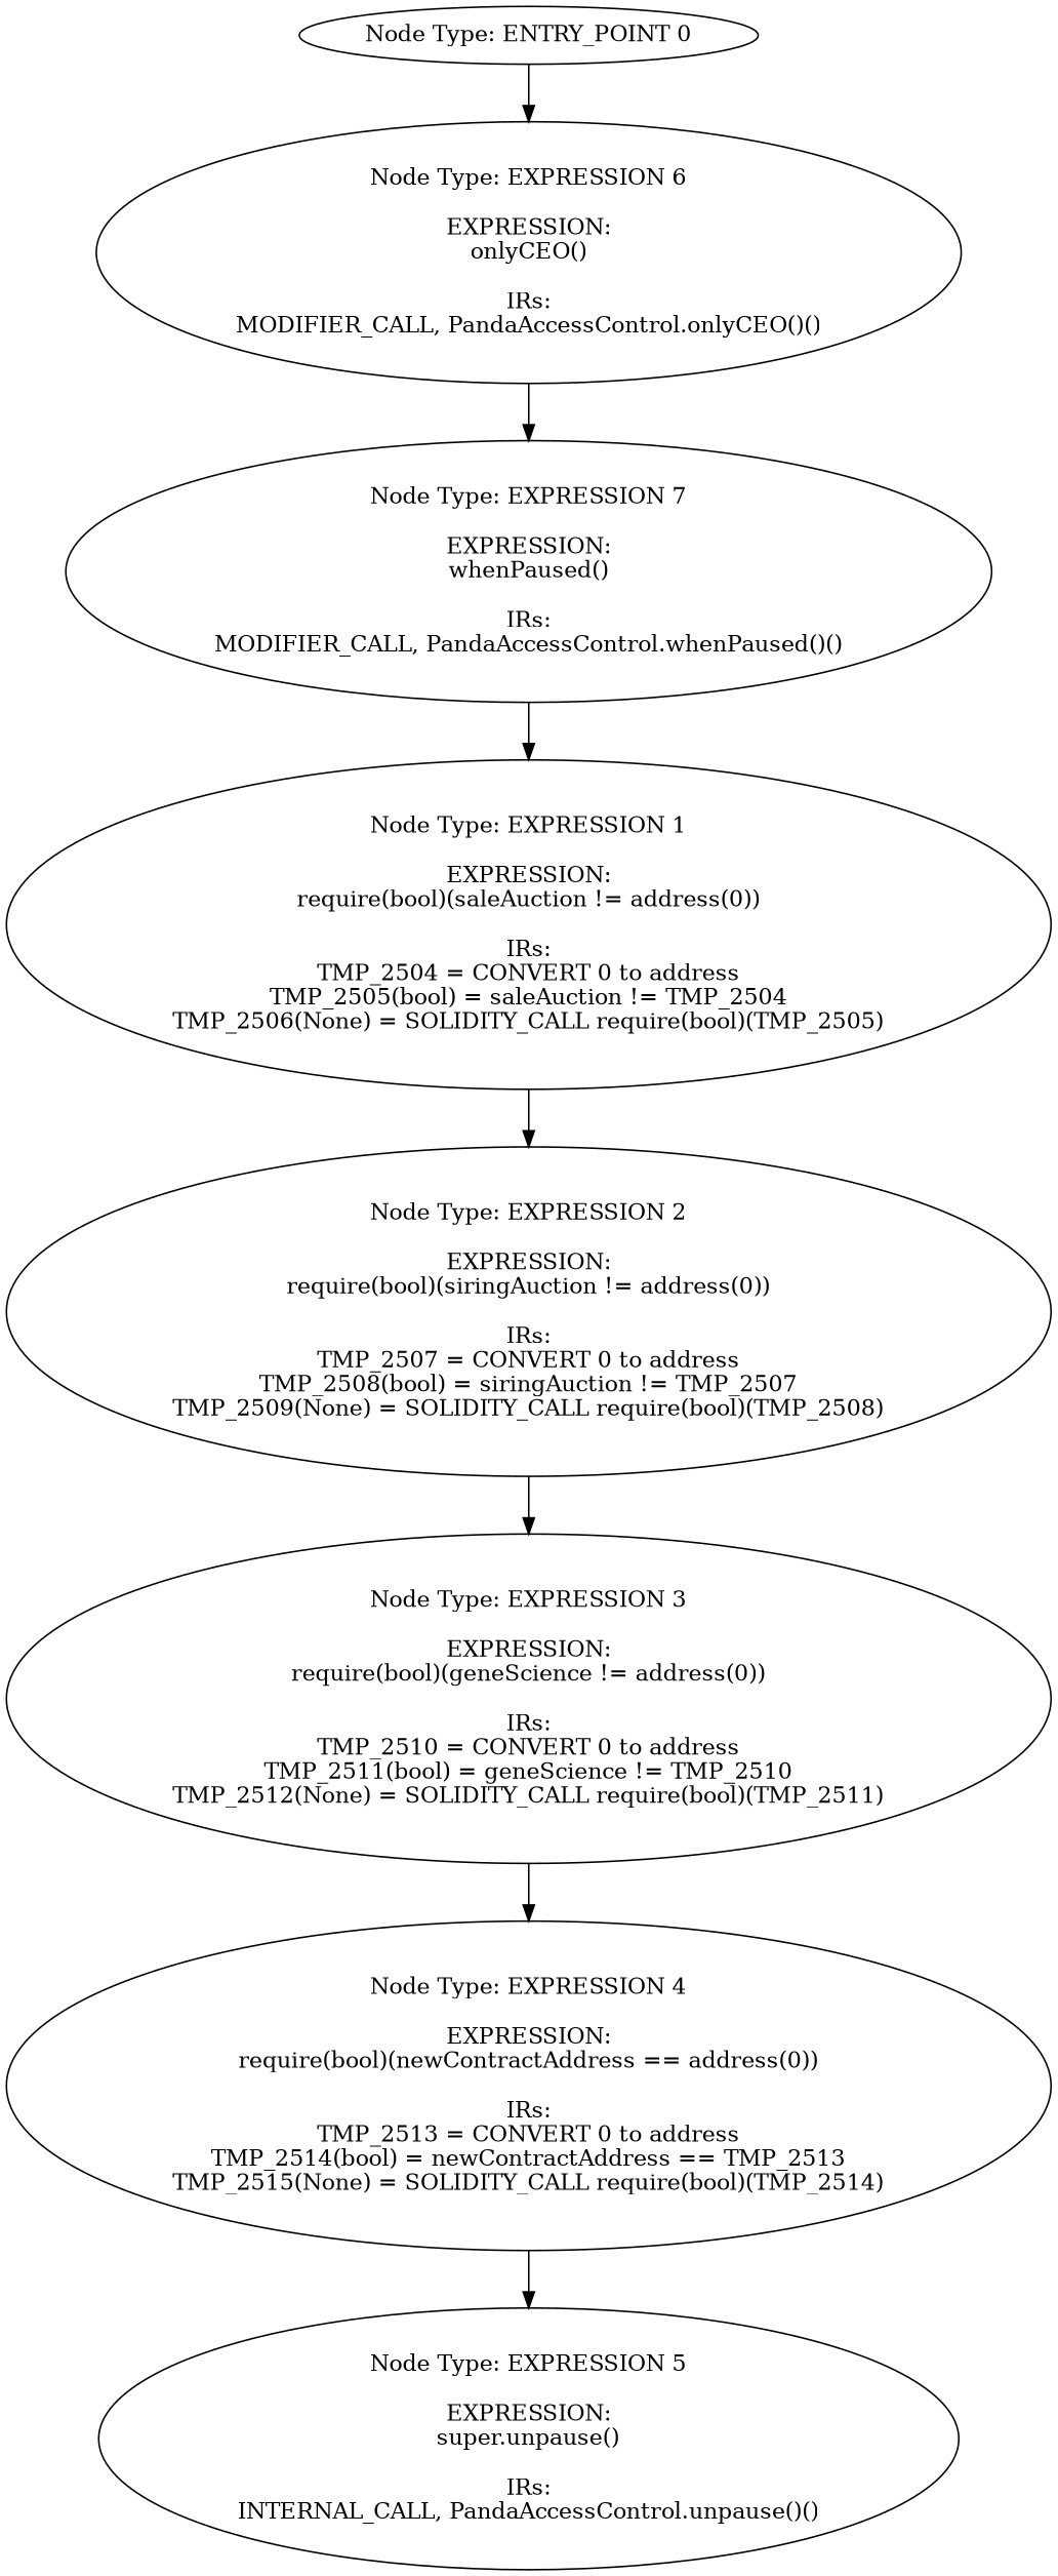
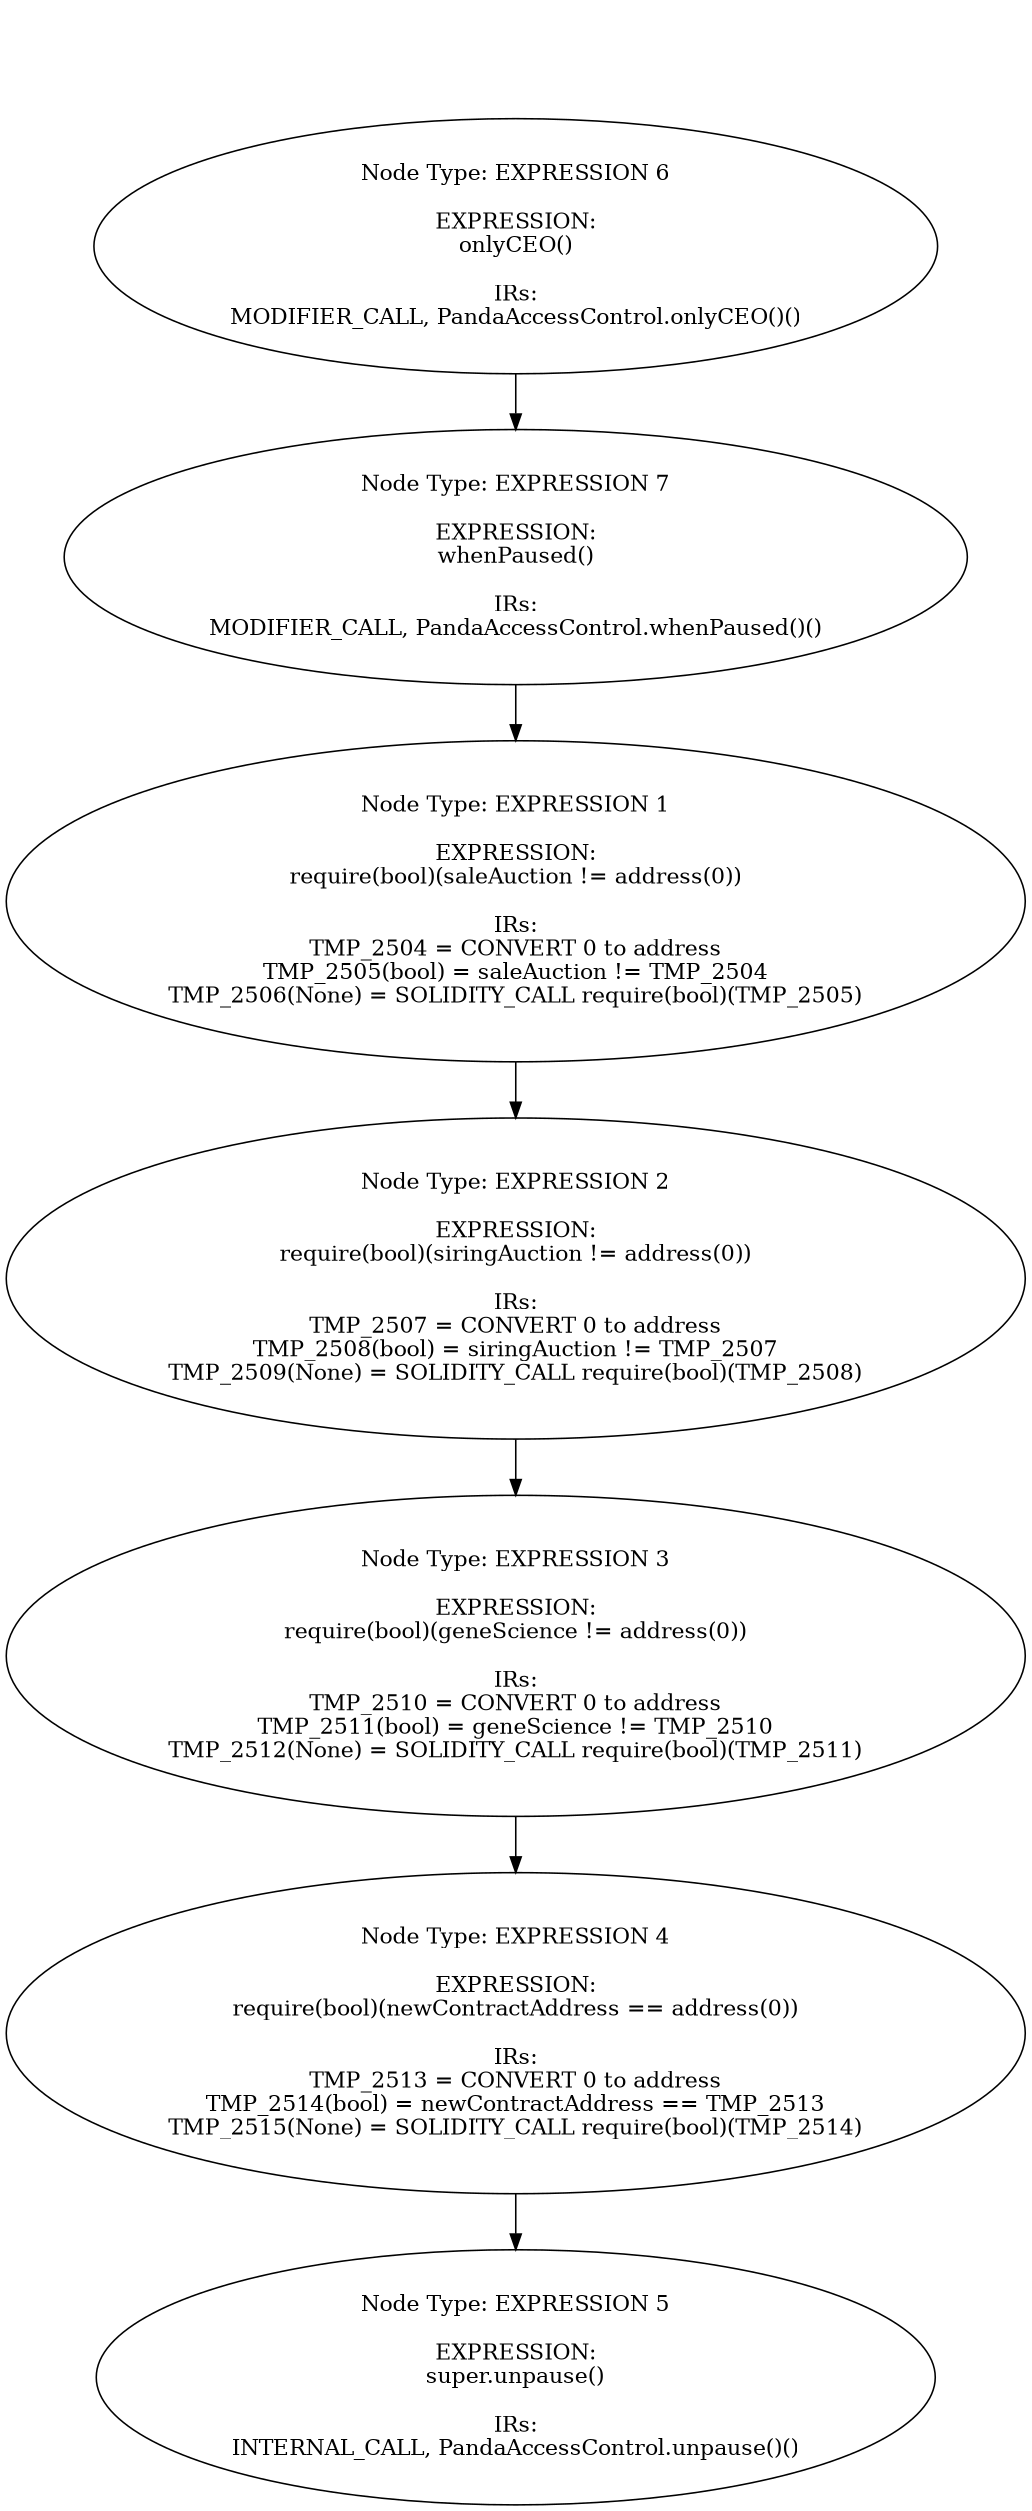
  digraph {
-   n1 [label="Node Type: ENTRY_POINT 0\n"]
    n2 [label="Node Type: EXPRESSION 6\n\nEXPRESSION:\nonlyCEO()\n\nIRs:\nMODIFIER_CALL, PandaAccessControl.onlyCEO()()"]
    n3 [label="Node Type: EXPRESSION 7\n\nEXPRESSION:\nwhenPaused()\n\nIRs:\nMODIFIER_CALL, PandaAccessControl.whenPaused()()"]
    n4 [label="Node Type: EXPRESSION 1\n\nEXPRESSION:\nrequire(bool)(saleAuction != address(0))\n\nIRs:\nTMP_2504 = CONVERT 0 to address\nTMP_2505(bool) = saleAuction != TMP_2504\nTMP_2506(None) = SOLIDITY_CALL require(bool)(TMP_2505)"]
    n5 [label="Node Type: EXPRESSION 2\n\nEXPRESSION:\nrequire(bool)(siringAuction != address(0))\n\nIRs:\nTMP_2507 = CONVERT 0 to address\nTMP_2508(bool) = siringAuction != TMP_2507\nTMP_2509(None) = SOLIDITY_CALL require(bool)(TMP_2508)"]
    n6 [label="Node Type: EXPRESSION 3\n\nEXPRESSION:\nrequire(bool)(geneScience != address(0))\n\nIRs:\nTMP_2510 = CONVERT 0 to address\nTMP_2511(bool) = geneScience != TMP_2510\nTMP_2512(None) = SOLIDITY_CALL require(bool)(TMP_2511)"]
    n7 [label="Node Type: EXPRESSION 4\n\nEXPRESSION:\nrequire(bool)(newContractAddress == address(0))\n\nIRs:\nTMP_2513 = CONVERT 0 to address\nTMP_2514(bool) = newContractAddress == TMP_2513\nTMP_2515(None) = SOLIDITY_CALL require(bool)(TMP_2514)"]
    n8 [label="Node Type: EXPRESSION 5\n\nEXPRESSION:\nsuper.unpause()\n\nIRs:\nINTERNAL_CALL, PandaAccessControl.unpause()()"]
-   n1 -> n2
    n2 -> n3
    n3 -> n4
    n4 -> n5
    n5 -> n6
    n6 -> n7
    n7 -> n8
  }
